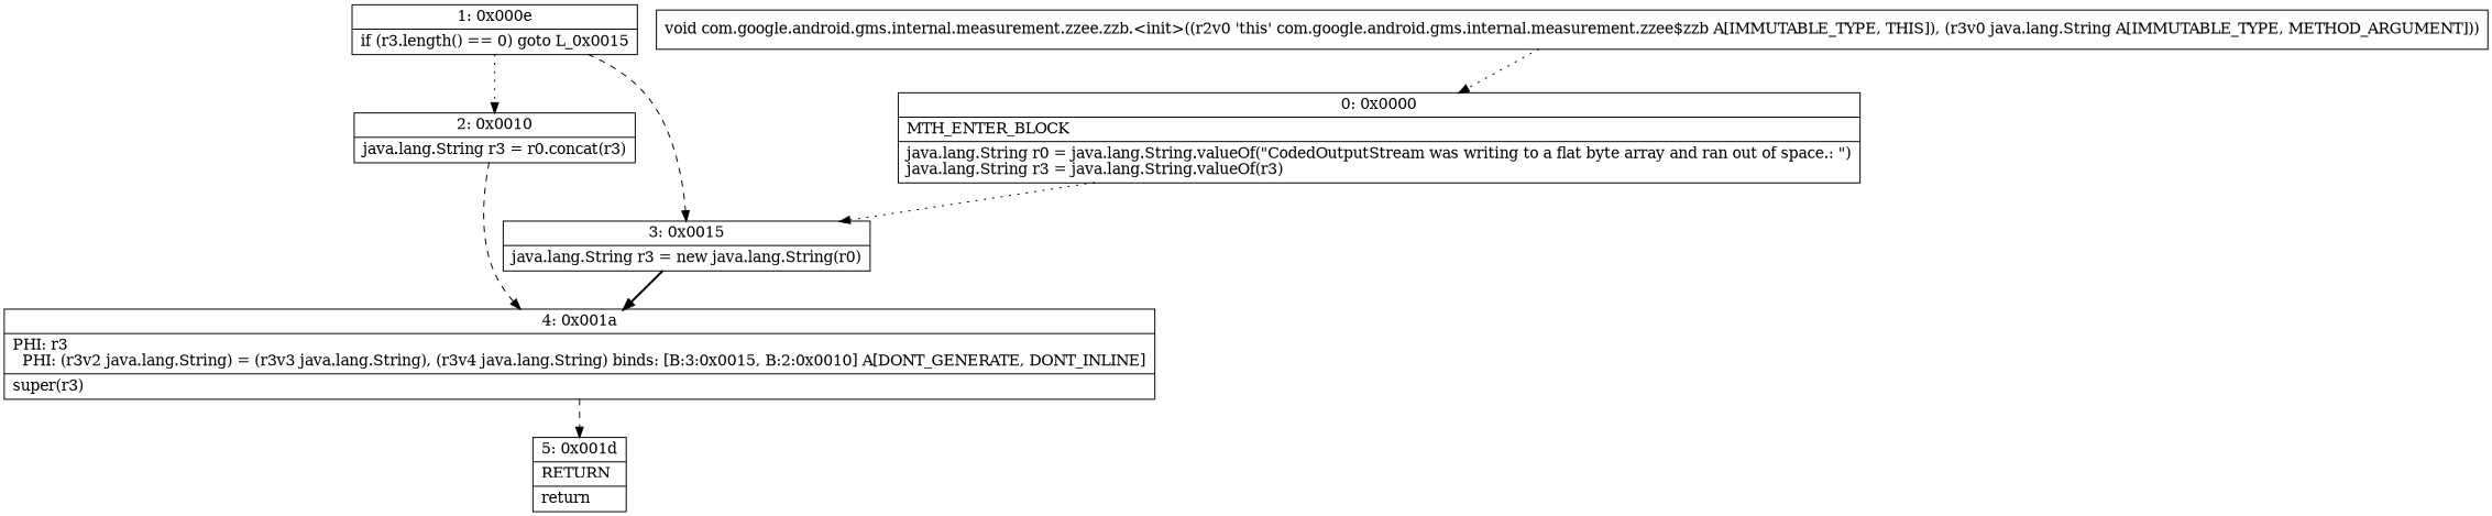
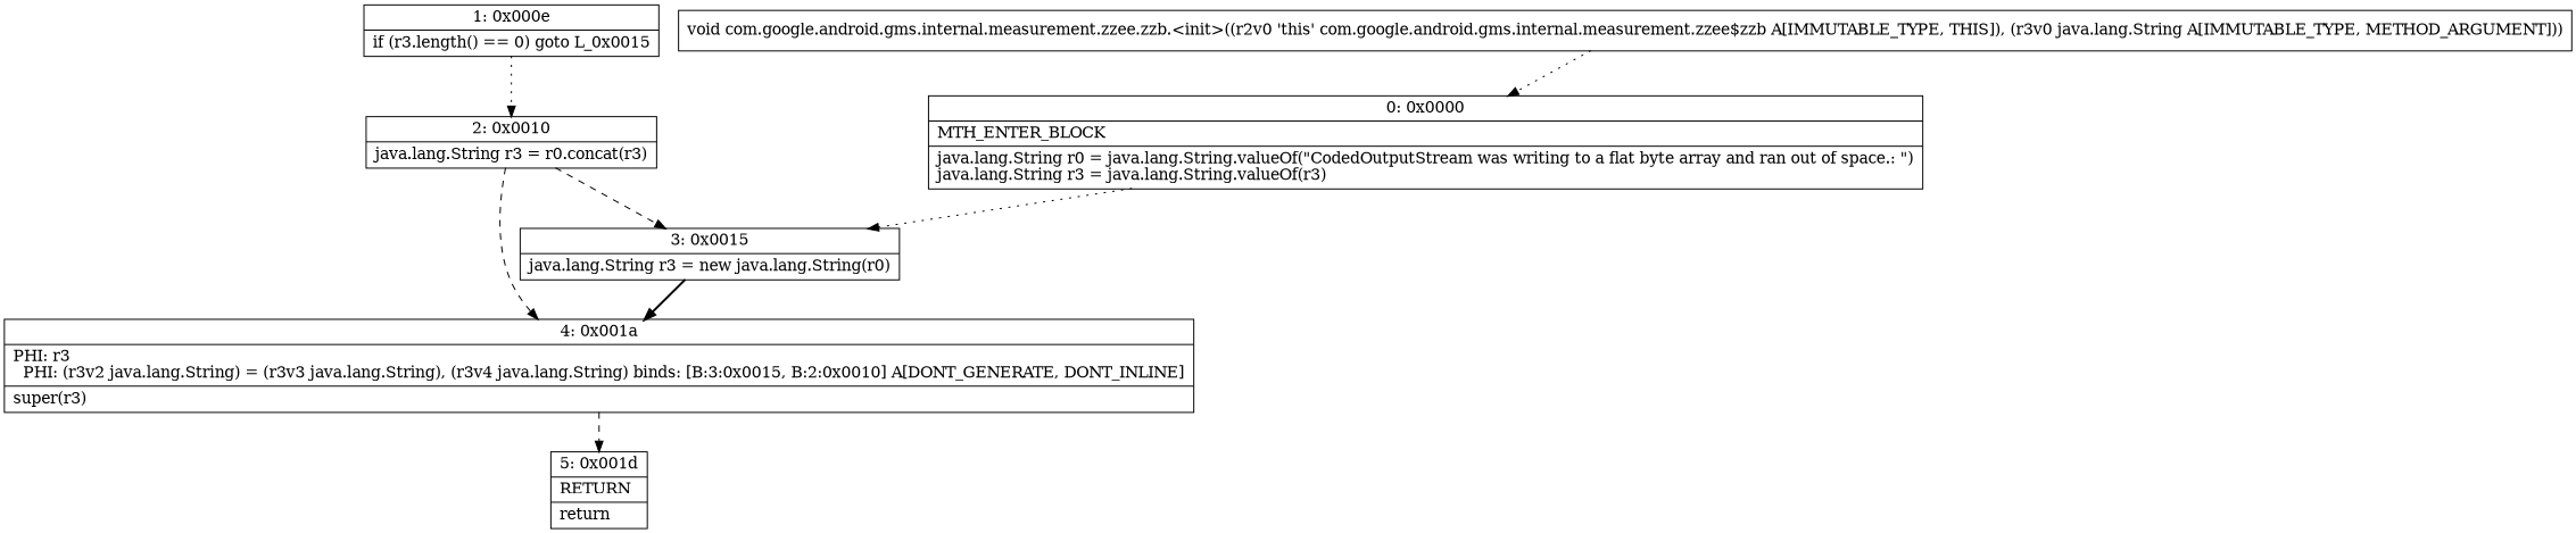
  digraph {
    node [shape=record]
    edge [style=dotted]
    n1 [label="{0\:\ 0x0000|MTH_ENTER_BLOCK\l|java.lang.String r0 = java.lang.String.valueOf(\"CodedOutputStream was writing to a flat byte array and ran out of space.: \")\ljava.lang.String r3 = java.lang.String.valueOf(r3)\l}"]
    n2 [label="{3\:\ 0x0015|java.lang.String r3 = new java.lang.String(r0)\l}"]
    n3 [label="{1\:\ 0x000e|if (r3.length() == 0) goto L_0x0015\l}"]
    n4 [label="{2\:\ 0x0010|java.lang.String r3 = r0.concat(r3)\l}"]
    n5 [label="{4\:\ 0x001a|PHI: r3 \l  PHI: (r3v2 java.lang.String) = (r3v3 java.lang.String), (r3v4 java.lang.String) binds: [B:3:0x0015, B:2:0x0010] A[DONT_GENERATE, DONT_INLINE]\l|super(r3)\l}"]
    n6 [label="{5\:\ 0x001d|RETURN\l|return\l}"]
    n7 [label="{void com.google.android.gms.internal.measurement.zzee.zzb.\<init\>((r2v0 'this' com.google.android.gms.internal.measurement.zzee$zzb A[IMMUTABLE_TYPE, THIS]), (r3v0 java.lang.String A[IMMUTABLE_TYPE, METHOD_ARGUMENT])) }"]
    n1 -> n2
    n2 -> n5 [style=bold]
-   n3 -> n2 [style=dashed]
+   n4 -> n2 [style=dashed]
    n3 -> n4
    n4 -> n5 [style=dashed]
    n5 -> n6 [style=dashed]
    n7 -> n1
  }
